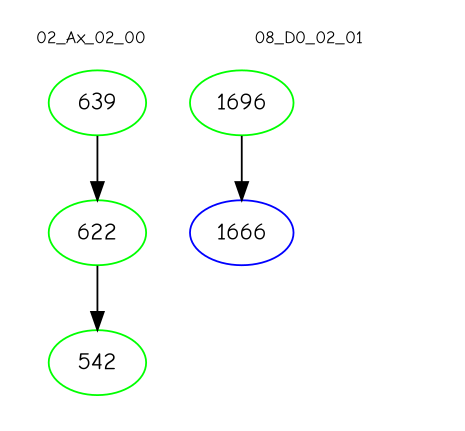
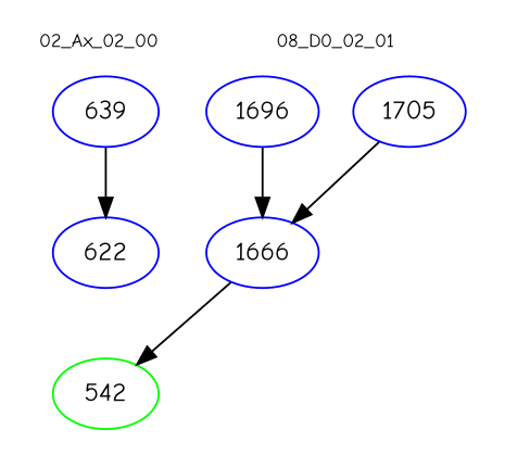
  digraph {
    fontname="Comic Neue"
    node [color=blue fontname="Comic Neue"]
    edge [color=black fontname="Comic Neue"]
-   n1 [color=green label=639]
-   n2 [color=green label=622]
+   n1 [label=639]
+   n2 [label=622]
    n3 [color=green label=542]
+   n4 [label=1705]
    n5 [label=1666]
-   n6 [color=green label=1696]
+   n6 [label=1696]
    subgraph cluster_1 {
      color=white
      fontsize=10
      label="02_Ax_02_00"
      n1
      n2
      n3
    }
    subgraph cluster_2 {
      color=white
      fontsize=10
      label="08_D0_02_01"
+     n4
      n5
      n6
    }
    n1 -> n2
-   n2 -> n3
+   n5 -> n3
+   n4 -> n5
    n6 -> n5
  }
